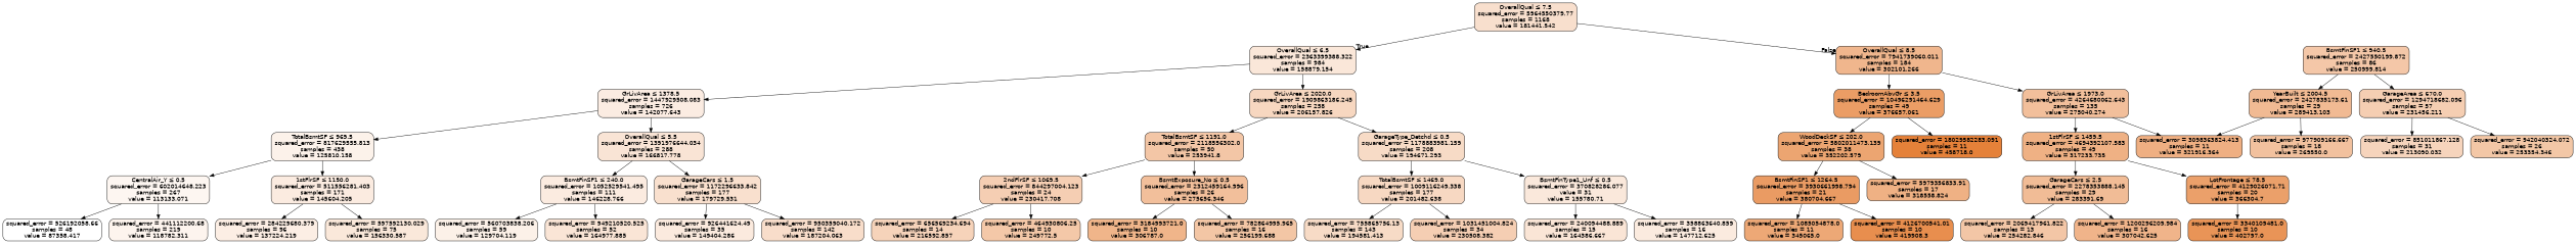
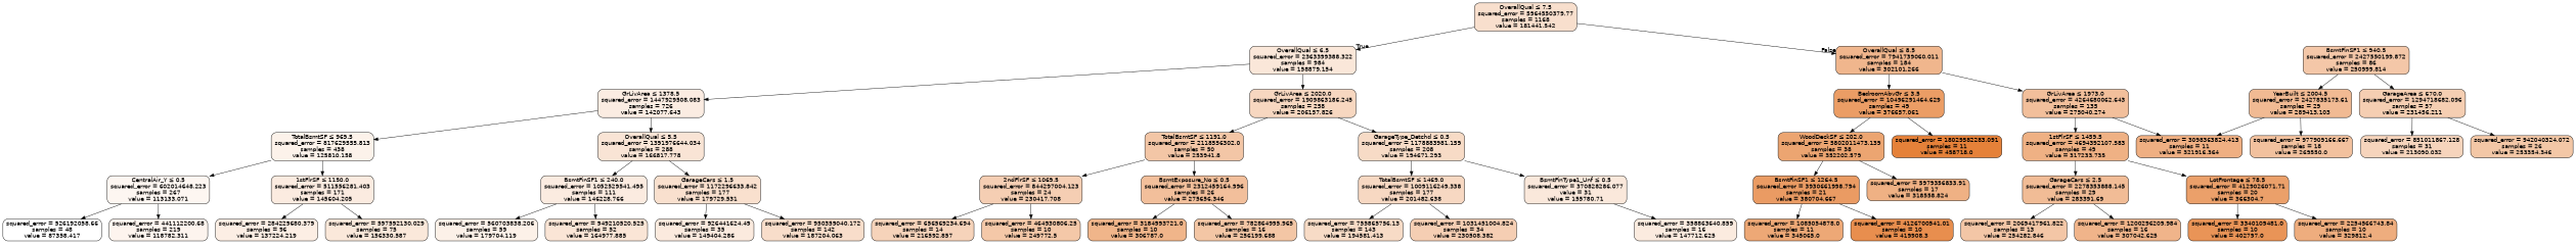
  digraph {
    node [color=black fillcolor="#f2bf9b" fontname=helvetica shape=box style="filled, rounded"]
    edge [fontname=helvetica]
    n1 [fillcolor="#f8dfcd" label=<OverallQual &le; 7.5<br/>squared_error = 5964550379.77<br/>samples = 1168<br/>value = 181441.542>]
    n2 [fillcolor="#fae7d9" label=<OverallQual &le; 6.5<br/>squared_error = 2363399388.322<br/>samples = 984<br/>value = 158879.154>]
    n3 [fillcolor="#f0b68d" label=<OverallQual &le; 8.5<br/>squared_error = 7941739060.011<br/>samples = 184<br/>value = 302101.266>]
    n4 [fillcolor="#fbece2" label=<GrLivArea &le; 1378.5<br/>squared_error = 1447929508.083<br/>samples = 726<br/>value = 142077.643>]
    n5 [fillcolor="#f7d7c0" label=<GrLivArea &le; 2020.0<br/>squared_error = 1909863186.245<br/>samples = 258<br/>value = 206157.826>]
    n6 [label=<GrLivArea &le; 1973.0<br/>squared_error = 4264680062.643<br/>samples = 135<br/>value = 275040.274>]
    n7 [fillcolor="#eb9d65" label=<BedroomAbvGr &le; 3.5<br/>squared_error = 10496291464.629<br/>samples = 49<br/>value = 376657.061>]
    n8 [fillcolor="#fcf2ea" label=<TotalBsmtSF &le; 969.5<br/>squared_error = 817629555.813<br/>samples = 438<br/>value = 125810.158>]
    n9 [fillcolor="#f9e4d5" label=<OverallQual &le; 5.5<br/>squared_error = 1391976644.034<br/>samples = 288<br/>value = 166817.778>]
    n10 [fillcolor="#f7dbc6" label=<GarageType_Detchd &le; 0.5<br/>squared_error = 1178883981.159<br/>samples = 208<br/>value = 194671.293>]
    n11 [fillcolor="#f3c6a6" label=<TotalBsmtSF &le; 1191.0<br/>squared_error = 2118556302.0<br/>samples = 50<br/>value = 253941.8>]
    n12 [fillcolor="#fdf6f1" label=<CentralAir_Y &le; 0.5<br/>squared_error = 602014648.223<br/>samples = 267<br/>value = 113133.071>]
    n13 [fillcolor="#fbebe0" label=<1stFlrSF &le; 1150.0<br/>squared_error = 511556281.403<br/>samples = 171<br/>value = 145604.205>]
    n14 [fillcolor="#fbebe0" label=<BsmtFinSF1 &le; 240.0<br/>squared_error = 1052529541.495<br/>samples = 111<br/>value = 146228.766>]
    n15 [fillcolor="#f9e0ce" label=<GarageCars &le; 1.5<br/>squared_error = 1172296633.842<br/>samples = 177<br/>value = 179729.531>]
    n16 [fillcolor="#ffffff" label=<squared_error = 526192058.66<br/>samples = 48<br/>value = 87358.417>]
    n17 [fillcolor="#fdf4ee" label=<squared_error = 441112200.68<br/>samples = 219<br/>value = 118782.311>]
    n18 [fillcolor="#fceee4" label=<squared_error = 284229680.379<br/>samples = 96<br/>value = 137224.219>]
    n19 [fillcolor="#fae8da" label=<squared_error = 597592130.029<br/>samples = 75<br/>value = 156330.587>]
-   n20 [fillcolor="#fcf1e8" label=<squared_error = 560703838.206<br/>samples = 59<br/>value = 129704.119>]
+   n20 [fillcolor="#fcf1e8" label=<squared_error = 560703838.206<br/>samples = 59<br/>value = 179704.119>]
    n21 [fillcolor="#fae5d6" label=<squared_error = 949210520.525<br/>samples = 52<br/>value = 164977.885>]
    n22 [fillcolor="#fbeade" label=<squared_error = 926441624.49<br/>samples = 35<br/>value = 149404.286>]
    n23 [fillcolor="#f8ddca" label=<squared_error = 950359040.172<br/>samples = 142<br/>value = 187204.063>]
    n24 [fillcolor="#f7d8c2" label=<TotalBsmtSF &le; 1469.0<br/>squared_error = 1009116249.338<br/>samples = 177<br/>value = 201482.638>]
    n25 [fillcolor="#fae8db" label=<BsmtFinType1_Unf &le; 0.5<br/>squared_error = 370828286.077<br/>value = 31<br/>value = 155780.71>]
    n26 [fillcolor="#f5ceb3" label=<2ndFlrSF &le; 1069.5<br/>squared_error = 844297004.123<br/>samples = 24<br/>value = 230417.708>]
    n27 [label=<BsmtExposure_No &le; 0.5<br/>squared_error = 2312459164.996<br/>samples = 26<br/>value = 275656.346>]
    n28 [fillcolor="#f7dbc6" label=<squared_error = 755865756.13<br/>samples = 143<br/>value = 194581.413>]
    n29 [fillcolor="#f5ceb3" label=<squared_error = 1031451004.824<br/>samples = 34<br/>value = 230508.382>]
-   n30 [fillcolor="#fae5d6" label=<squared_error = 240094488.889<br/>samples = 15<br/>value = 164386.667>]
    n31 [fillcolor="#fbebdf" label=<squared_error = 358863640.859<br/>samples = 16<br/>value = 147712.625>]
    n32 [fillcolor="#f6d3ba" label=<squared_error = 656569234.694<br/>samples = 14<br/>value = 216592.857>]
    n33 [fillcolor="#f4c8a8" label=<squared_error = 464930806.25<br/>samples = 10<br/>value = 249772.5>]
    n34 [fillcolor="#f0b58a" label=<squared_error = 3184993721.0<br/>samples = 10<br/>value = 306787.0>]
    n35 [fillcolor="#f3c6a5" label=<squared_error = 782864995.965<br/>samples = 16<br/>value = 256199.688>]
    n36 [fillcolor="#efb184" label=<1stFlrSF &le; 1459.5<br/>squared_error = 4694392107.583<br/>samples = 49<br/>value = 317233.735>]
    n37 [fillcolor="#efaf82" label=<squared_error = 3098363824.413<br/>samples = 11<br/>value = 321916.364>]
    n38 [fillcolor="#eca571" label=<WoodDeckSF &le; 202.0<br/>squared_error = 5802011473.139<br/>samples = 38<br/>value = 352202.579>]
    n39 [fillcolor="#e58139" label=<squared_error = 18029582283.091<br/>samples = 11<br/>value = 458718.0>]
    n40 [fillcolor="#f4c7a8" label=<BsmtFinSF1 &le; 940.5<br/>squared_error = 2427550199.872<br/>samples = 86<br/>value = 250999.814>]
    n41 [fillcolor="#f5ceb2" label=<GarageArea &le; 670.0<br/>squared_error = 1294718682.096<br/>samples = 57<br/>value = 231456.211>]
    n42 [fillcolor="#f1ba93" label=<YearBuilt &le; 2004.5<br/>squared_error = 2427835173.61<br/>samples = 29<br/>value = 289413.103>]
    n43 [fillcolor="#f1bc96" label=<GarageCars &le; 2.5<br/>squared_error = 2278353888.145<br/>samples = 29<br/>value = 283391.69>]
    n44 [fillcolor="#eba06a" label=<LotFrontage &le; 78.5<br/>squared_error = 4129026071.71<br/>samples = 20<br/>value = 366304.7>]
    n45 [fillcolor="#f6d4bc" label=<squared_error = 851011867.128<br/>samples = 31<br/>value = 213090.032>]
    n46 [fillcolor="#f3c7a6" label=<squared_error = 942040324.072<br/>samples = 26<br/>value = 253354.346>]
    n47 [fillcolor="#f2c19e" label=<squared_error = 977909166.667<br/>samples = 18<br/>value = 269550.0>]
    n48 [fillcolor="#f3c6a6" label=<squared_error = 2069417961.822<br/>samples = 13<br/>value = 254282.846>]
    n49 [fillcolor="#f0b48a" label=<squared_error = 1200296209.984<br/>samples = 16<br/>value = 307042.625>]
    n50 [fillcolor="#e99457" label=<squared_error = 3340109481.0<br/>samples = 10<br/>value = 402797.0>]
+   n51 [fillcolor="#eead7e" label=<squared_error = 2254566743.84<br/>samples = 10<br/>value = 329812.4>]
    n52 [fillcolor="#ea9b63" label=<BsmtFinSF1 &le; 1264.5<br/>squared_error = 3930661998.794<br/>samples = 21<br/>value = 380704.667>]
    n53 [fillcolor="#efb184" label=<squared_error = 5979356833.91<br/>samples = 17<br/>value = 318558.824>]
    n54 [fillcolor="#eda876" label=<squared_error = 1085054878.0<br/>samples = 11<br/>value = 345065.0>]
    n55 [fillcolor="#e88e4e" label=<squared_error = 4126700541.01<br/>samples = 10<br/>value = 419908.3>]
    n1 -> n2 [headlabel=True labelangle=45 labeldistance=2.5]
    n1 -> n3 [headlabel=False labelangle=-45 labeldistance=2.5]
    n2 -> n4
    n2 -> n5
    n3 -> n6
    n3 -> n7
    n4 -> n8
    n4 -> n9
    n5 -> n10
    n5 -> n11
    n6 -> n36
    n6 -> n37
    n7 -> n38
    n7 -> n39
    n8 -> n12
    n8 -> n13
    n9 -> n14
    n9 -> n15
    n10 -> n24
    n10 -> n25
    n11 -> n26
    n11 -> n27
    n12 -> n16
    n12 -> n17
    n13 -> n18
    n13 -> n19
    n14 -> n20
    n14 -> n21
    n15 -> n22
    n15 -> n23
    n24 -> n28
    n24 -> n29
-   n25 -> n30
    n25 -> n31
    n26 -> n32
    n26 -> n33
    n27 -> n34
    n27 -> n35
    n36 -> n43
    n36 -> n44
    n38 -> n52
    n38 -> n53
    n40 -> n41
    n40 -> n42
    n41 -> n45
    n41 -> n46
    n42 -> n37
    n42 -> n47
    n43 -> n48
    n43 -> n49
    n44 -> n50
+   n44 -> n51
    n52 -> n54
    n52 -> n55
  }
